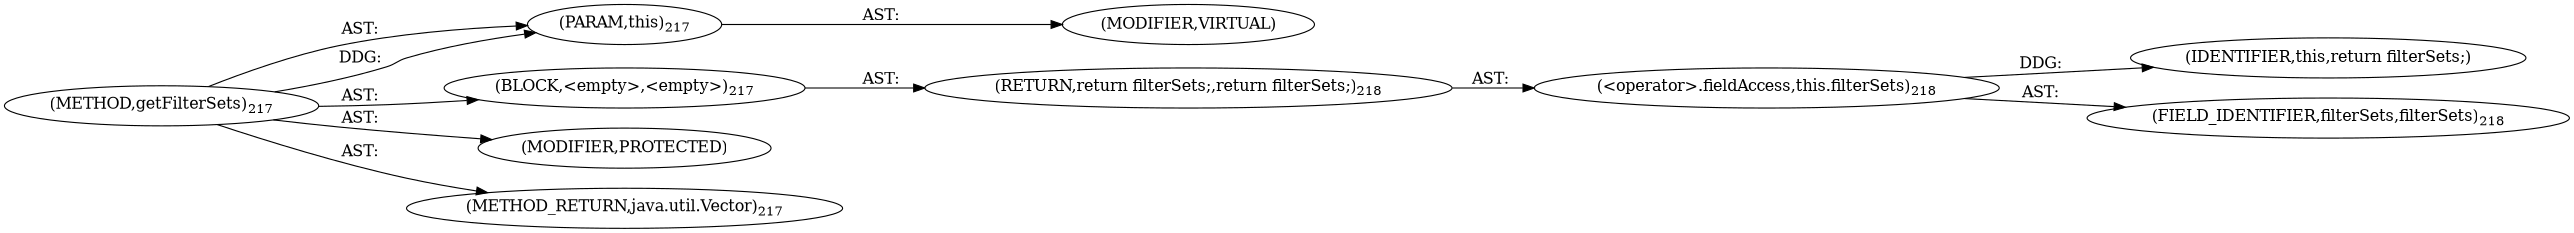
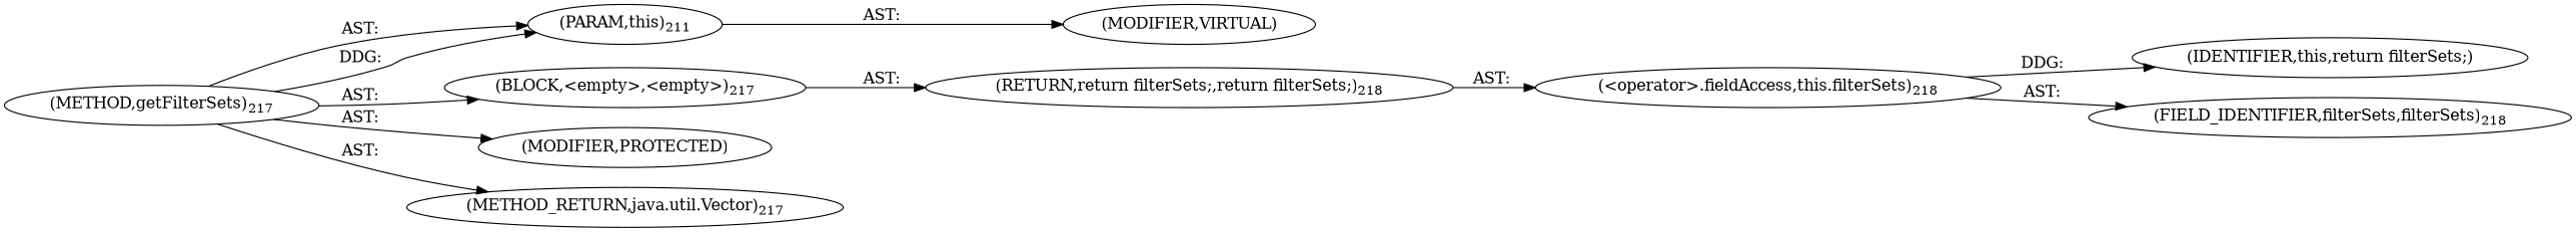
  digraph {
    rankdir=LR
    n1 [label=<(METHOD,getFilterSets)<SUB>217</SUB>>]
-   n2 [label=<(PARAM,this)<SUB>217</SUB>>]
+   n2 [label=<(PARAM,this)<SUB>211</SUB>>]
    n3 [label=<(BLOCK,&lt;empty&gt;,&lt;empty&gt;)<SUB>217</SUB>>]
    n4 [label=<(MODIFIER,PROTECTED)>]
    n5 [label=<(METHOD_RETURN,java.util.Vector)<SUB>217</SUB>>]
    n6 [label=<(MODIFIER,VIRTUAL)>]
    n7 [label=<(RETURN,return filterSets;,return filterSets;)<SUB>218</SUB>>]
    n8 [label=<(&lt;operator&gt;.fieldAccess,this.filterSets)<SUB>218</SUB>>]
    n9 [label=<(IDENTIFIER,this,return filterSets;)>]
    n10 [label=<(FIELD_IDENTIFIER,filterSets,filterSets)<SUB>218</SUB>>]
    n1 -> n2 [label="AST: "]
    n1 -> n2 [label="DDG: "]
    n1 -> n3 [label="AST: "]
    n1 -> n4 [label="AST: "]
    n1 -> n5 [label="AST: "]
    n2 -> n6 [label="AST: "]
    n3 -> n7 [label="AST: "]
    n7 -> n8 [label="AST: "]
    n8 -> n9 [label="DDG: "]
    n8 -> n10 [label="AST: "]
  }
